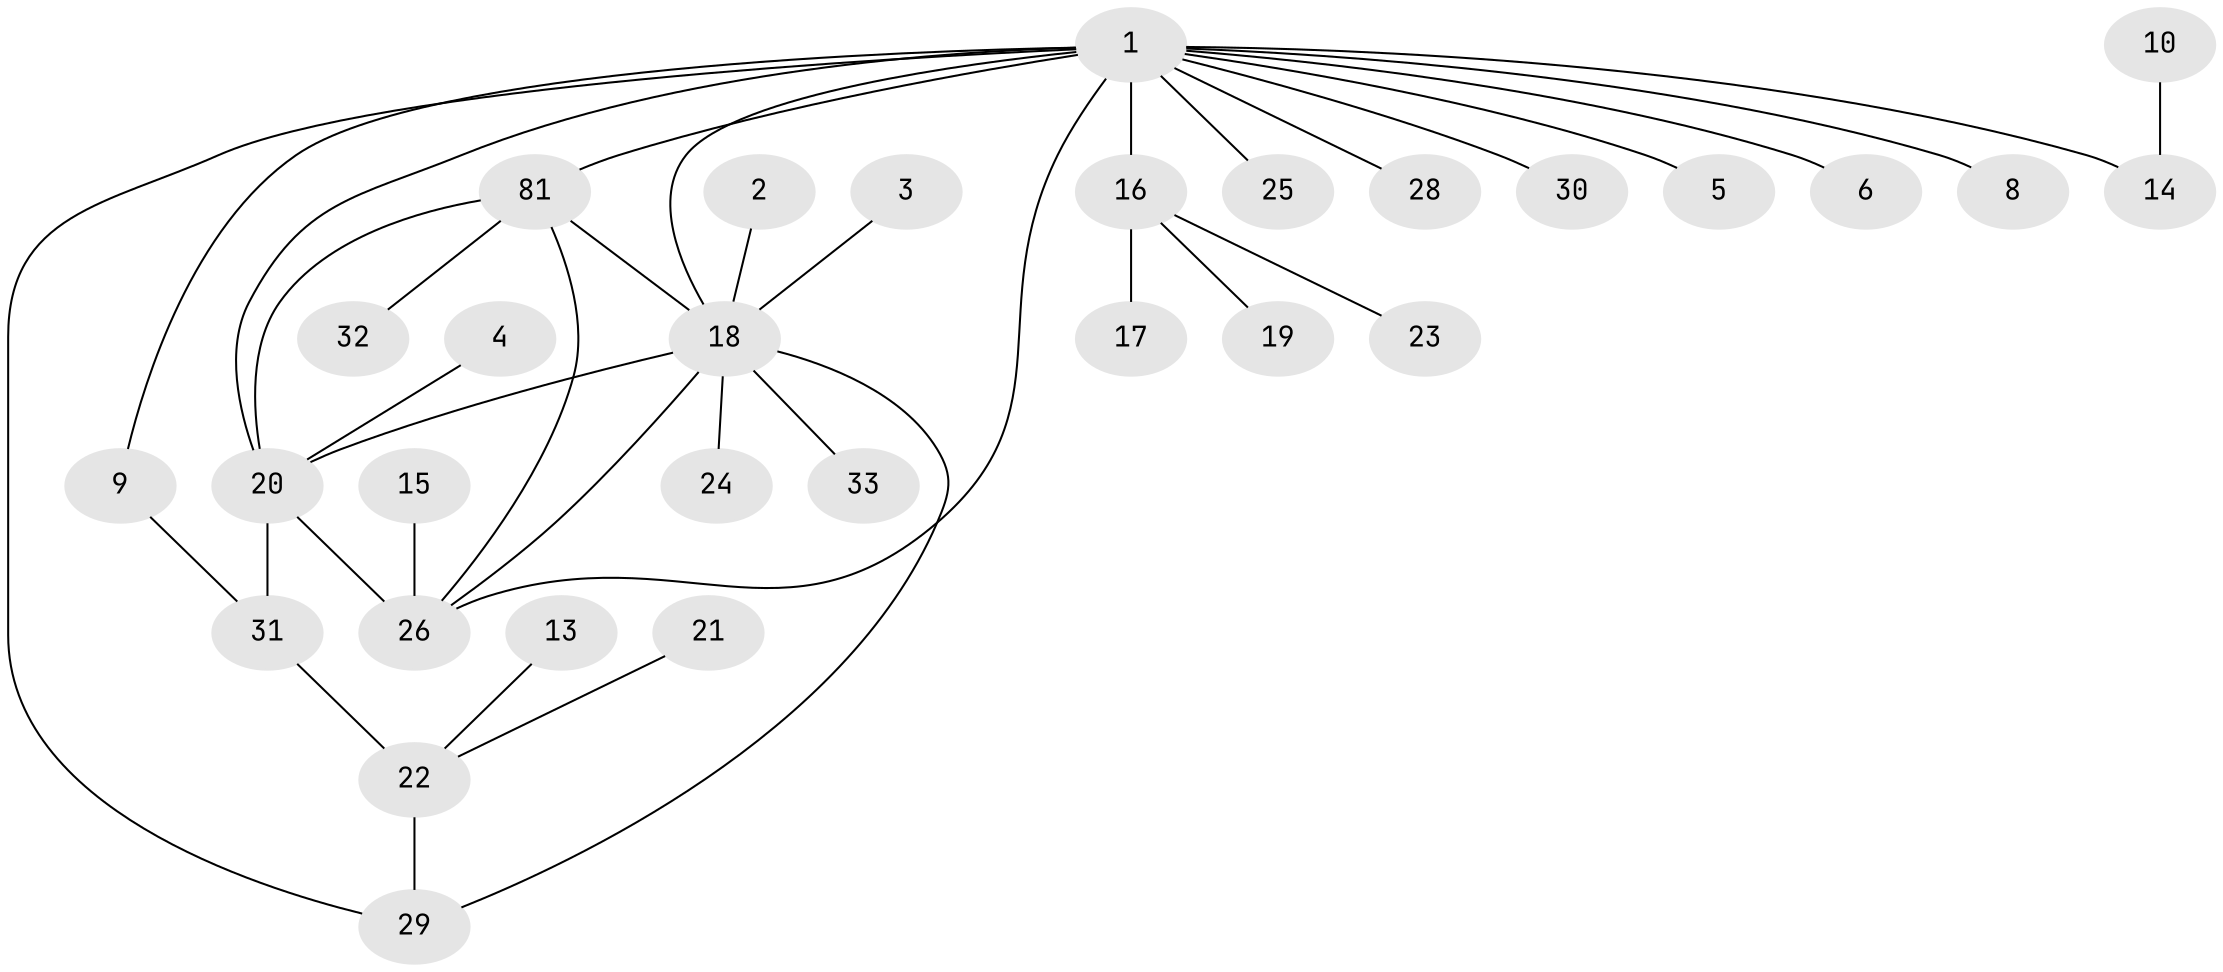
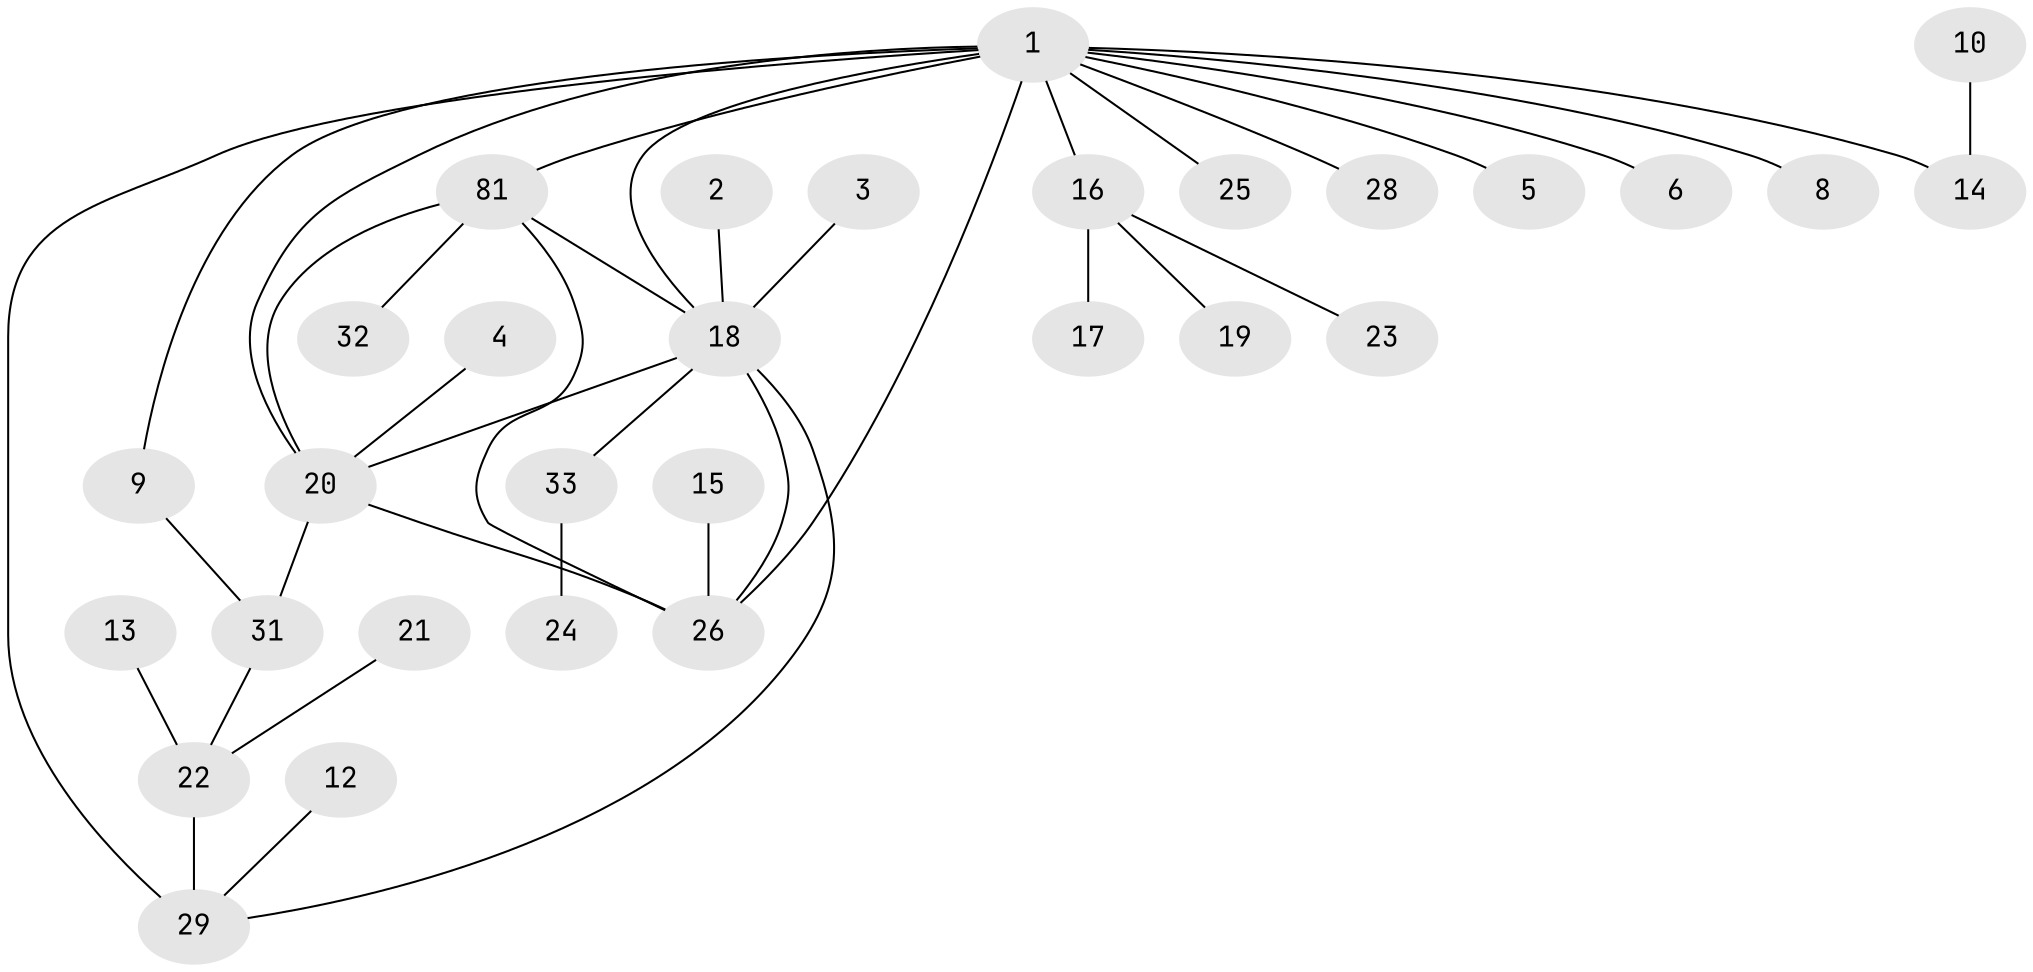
  graph {
    fontname="JetBrains Mono"
    node [color=gray90 fontname="JetBrains Mono" style=filled]
    edge [fontname="JetBrains Mono" weight=1.0]
    1
    5
    6
    8
    9
    n6 [label=81]
    14
    16
    18
    20
    25
    26
    28
    29
-   30
    31
    32
    17
    19
    23
    24
    33
    2
    3
    4
    10
+   12
    13
    22
    15
    21
    1 -- 5
    1 -- 6
    1 -- 8
    1 -- 9
    1 -- n6
    1 -- 14
    1 -- 16 [weight=2.0]
    1 -- 18 [weight=2.0]
    1 -- 20
    1 -- 25
    1 -- 26
    1 -- 28
    1 -- 29 [weight=2.0]
-   1 -- 30
    9 -- 31
    n6 -- 18
    n6 -- 20
    n6 -- 26
    n6 -- 32
    16 -- 17
    16 -- 19
    16 -- 23
    18 -- 20
    18 -- 26
    18 -- 29
-   18 -- 24
+   33 -- 24
    18 -- 33
    20 -- 26
    20 -- 31
    31 -- 22
    2 -- 18
    3 -- 18
    4 -- 20
    10 -- 14
+   12 -- 29
    13 -- 22
    22 -- 29 [weight=2.0]
    15 -- 26
    21 -- 22
  }
